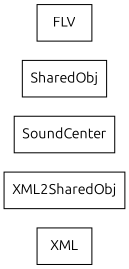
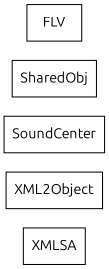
  strict digraph {
    rankdir=LR
    fontname=Ubuntu
    node [shape=record fontname=Ubuntu]
-   n1 [label=XML]
-   n2 [label=XML2SharedObj]
+   n1 [label=XMLSA]
+   n2 [label=XML2Object]
    n3 [label=SoundCenter]
    n4 [label=SharedObj]
    n5 [label=FLV]
  }
